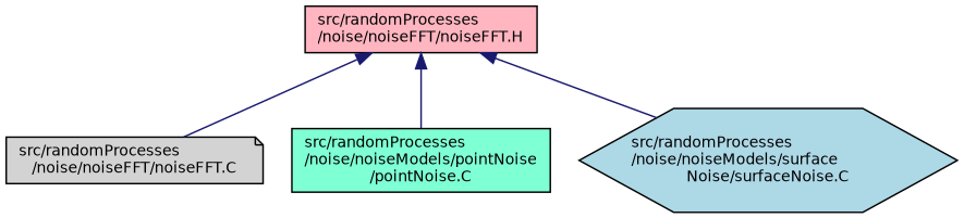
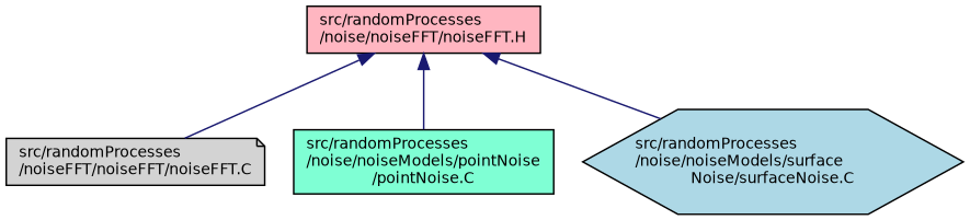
  digraph {
    node [color=black fontname=Helvetica fontsize=10 shape=box style=filled]
    edge [color=midnightblue dir=back fontname=Helvetica fontsize=10 labelfontname=Helvetica labelfontsize=10 style=solid]
    n1 [fillcolor=lightpink fontcolor=black height=0.2 label="src/randomProcesses\l/noise/noiseFFT/noiseFFT.H" width=0.4]
-   n2 [height=0.2 label="src/randomProcesses\l/noise/noiseFFT/noiseFFT.C" shape=note width=0.4 fillcolor=lightgrey]
+   n2 [height=0.2 label="src/randomProcesses\l/noiseFFT/noiseFFT/noiseFFT.C" shape=note width=0.4 fillcolor=lightgrey]
    n3 [height=0.2 label="src/randomProcesses\l/noise/noiseModels/pointNoise\l/pointNoise.C" width=0.4 fillcolor=aquamarine]
    n4 [height=0.2 label="src/randomProcesses\l/noise/noiseModels/surface\lNoise/surfaceNoise.C" shape=hexagon width=0.4 fillcolor=lightblue]
    n1 -> n2
    n1 -> n3
    n1 -> n4
  }
